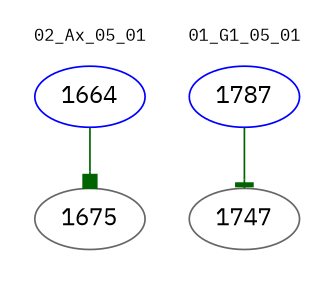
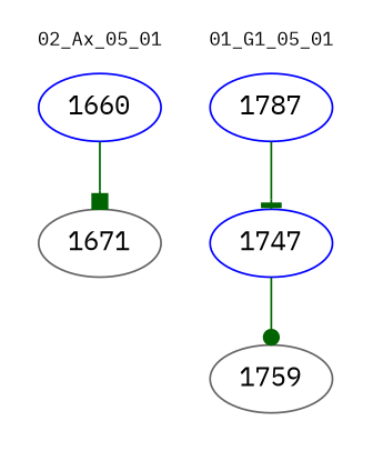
  digraph {
    fontname="IBM Plex Mono"
    node [color=gray40 fontname="IBM Plex Mono"]
    edge [color=darkgreen fontname="IBM Plex Mono"]
-   n1 [color=blue label=1664]
-   n2 [label=1675]
+   n1 [color=blue label=1660]
+   n2 [label=1671]
    n3 [color=blue label=1787]
-   n4 [label=1747]
+   n4 [color=blue label=1747]
+   n5 [label=1759]
    subgraph cluster_1 {
      color=white
      fontsize=10
      label="02_Ax_05_01"
      n1
      n2
    }
    subgraph cluster_2 {
      color=white
      fontsize=10
      label="01_G1_05_01"
      n3
      n4
+     n5
    }
    n1 -> n2 [arrowhead=box]
    n3 -> n4 [arrowhead=tee]
+   n4 -> n5 [arrowhead=dot]
  }
